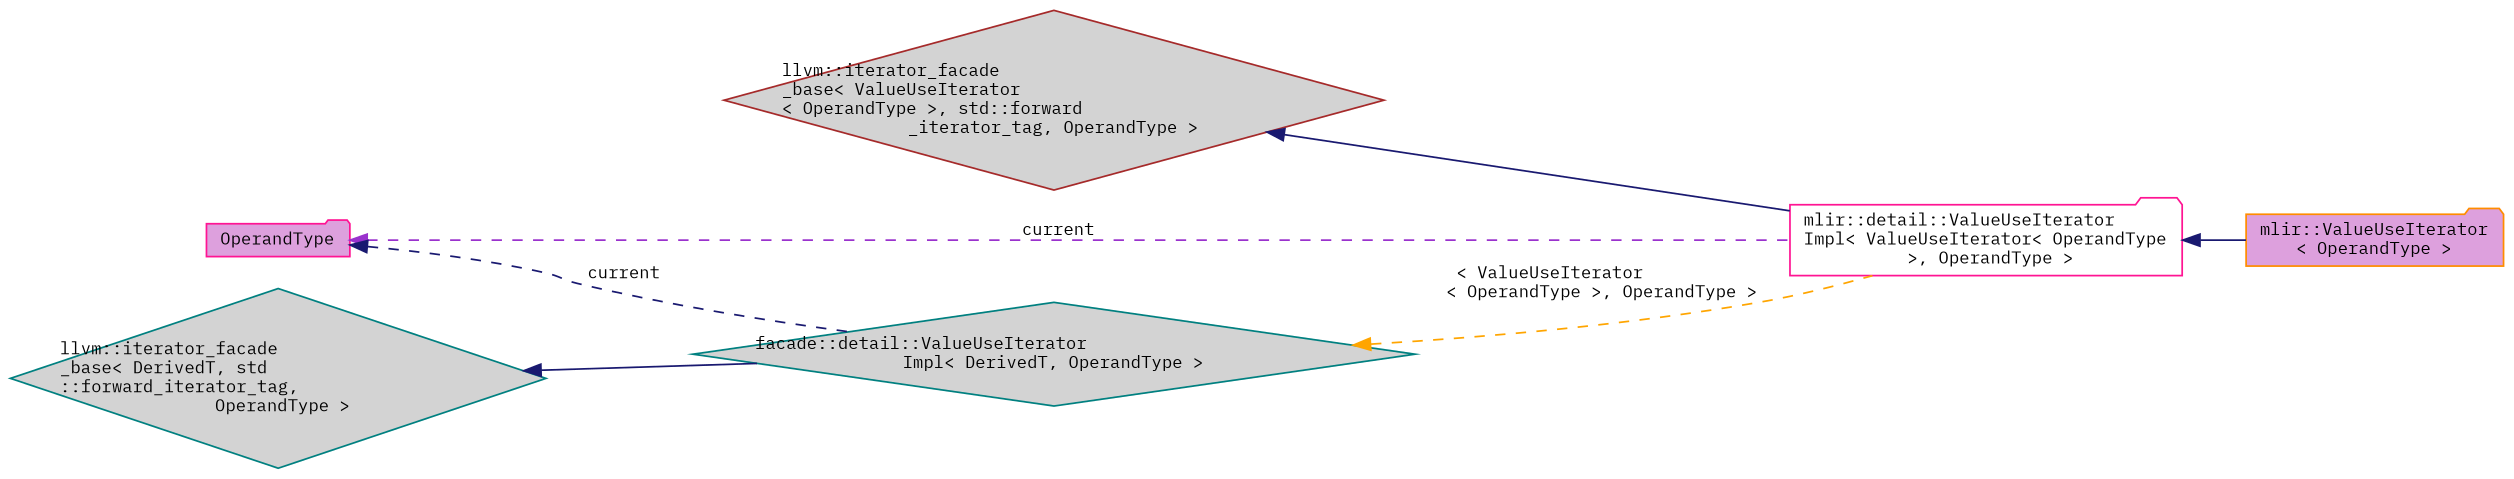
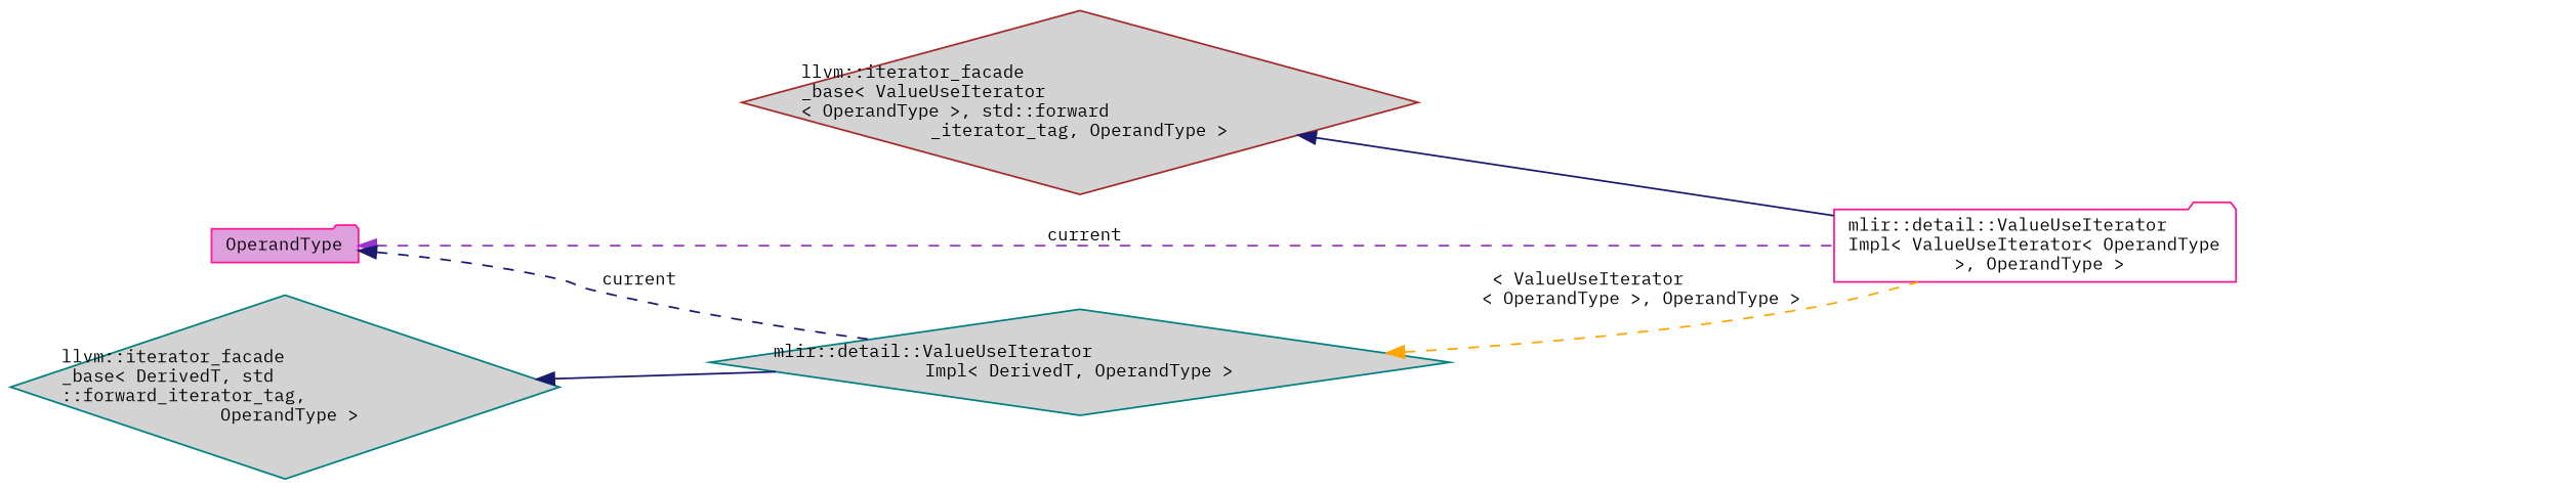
  digraph {
    fontname="IBM Plex Mono"
    rankdir=LR
    node [color=deeppink fillcolor=lightgrey fontname="IBM Plex Mono" fontsize=10 shape=folder style=filled]
    edge [color=midnightblue dir=back fontname="IBM Plex Mono" fontsize=10 labelfontname=Helvetica labelfontsize=10 style=solid]
-   n1 [color=darkorange fillcolor=plum fontcolor=black height=0.2 label="mlir::ValueUseIterator\l\< OperandType \>" width=0.4]
    n2 [fillcolor=white height=0.2 label="mlir::detail::ValueUseIterator\lImpl\< ValueUseIterator\< OperandType\l \>, OperandType \>" width=0.4]
    n3 [color=brown height=0.2 label="llvm::iterator_facade\l_base\< ValueUseIterator\l\< OperandType \>, std::forward\l_iterator_tag, OperandType \>" shape=diamond width=0.4]
    n4 [fillcolor=plum height=0.2 label=OperandType width=0.4]
-   n5 [color=teal height=0.2 label="facade::detail::ValueUseIterator\lImpl\< DerivedT, OperandType \>" shape=diamond width=0.4]
+   n5 [color=teal height=0.2 label="mlir::detail::ValueUseIterator\lImpl\< DerivedT, OperandType \>" shape=diamond width=0.4]
    n6 [color=teal height=0.2 label="llvm::iterator_facade\l_base\< DerivedT, std\l::forward_iterator_tag,\l OperandType \>" shape=diamond width=0.4]
-   n2 -> n1
    n3 -> n2
    n4 -> n2 [color=darkorchid3 label=" current" style=dashed]
    n4 -> n5 [label=" current" style=dashed]
    n5 -> n2 [color=orange label=" \< ValueUseIterator\l\< OperandType \>, OperandType \>" style=dashed]
    n6 -> n5
  }
